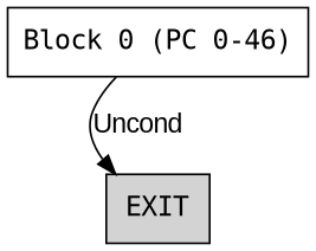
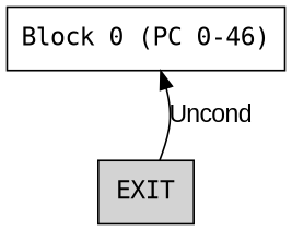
  digraph {
    rankdir=TB
    node [fontname=monospace shape=box]
    n1 [label="Block 0 (PC 0-46)"]
    n2 [fillcolor=lightgray label=EXIT style=filled]
-   n1 -> n2 [fontname=Arial label=Uncond]
+   n2 -> n1 [fontname=Arial label=Uncond]
  }
